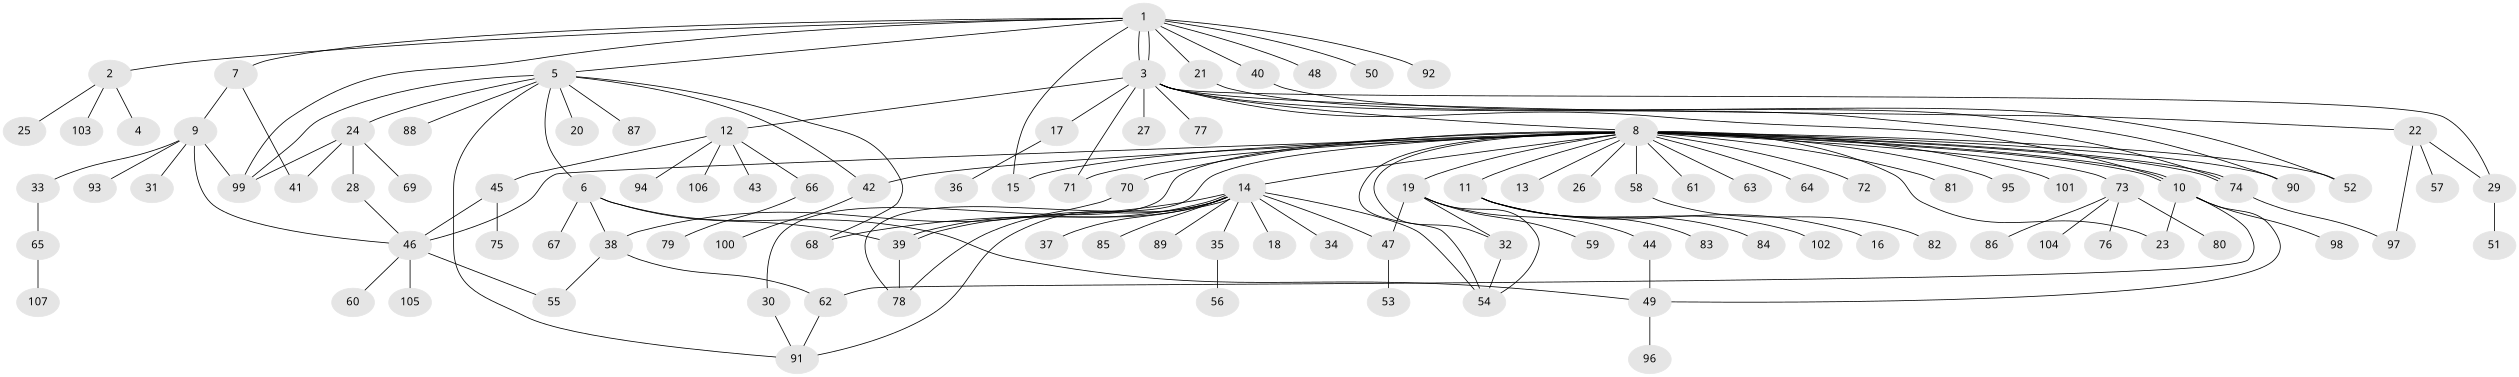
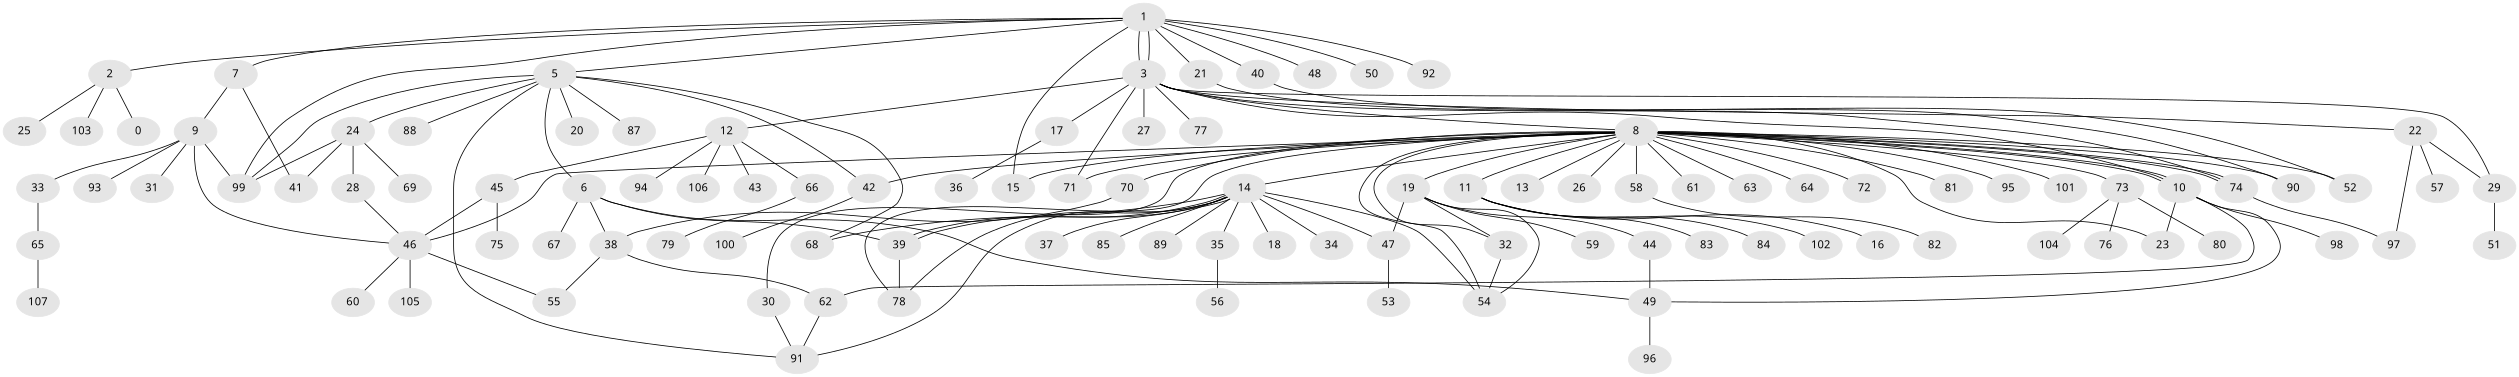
  graph {
    fontname="Noto Sans"
    node [color=gray90 fontname="Noto Sans" style=filled]
    edge [fontname="Noto Sans"]
    1
    2
    3
    5
    7
    15
    21
    40
    48
    50
    92
    99
-   4
+   4 [label=0]
    25
    103
    8
    10
    12
    17
    22
    27
    29
    71
    74
    77
    6
    20
    24
    42
    68
    87
    88
    91
    9
    41
    90
    52
    11
    13
    14
    19
    23
    26
    30
    32
    46
    54
    58
    61
    63
    64
    70
    72
    73
    78
    81
    95
    101
    49
    62
    98
    43
    45
    66
    94
    106
    36
    57
    97
    51
    38
    39
    67
    28
    69
    100
    55
    96
    31
    33
    93
    16
    83
    84
    102
    18
    34
    35
    37
    47
    85
    89
    44
    59
    60
    105
    82
    76
    80
-   86
    104
    65
    75
    79
    56
    53
    107
    1 -- 2
    1 -- 3
    1 -- 3
    1 -- 5
    1 -- 7
    1 -- 15
    1 -- 21
    1 -- 40
    1 -- 48
    1 -- 50
    1 -- 92
    1 -- 99
    2 -- 4
    2 -- 25
    2 -- 103
    3 -- 8
    3 -- 10
    3 -- 12
    3 -- 17
    3 -- 22
    3 -- 27
    3 -- 29
    3 -- 71
    3 -- 74
    3 -- 77
    5 -- 99
    5 -- 6
    5 -- 20
    5 -- 24
    5 -- 42
    5 -- 68
    5 -- 87
    5 -- 88
    5 -- 91
    7 -- 9
    7 -- 41
    21 -- 90
    40 -- 52
    8 -- 15
    8 -- 10
    8 -- 10
    8 -- 71
    8 -- 74
    8 -- 74
    8 -- 42
    8 -- 90
    8 -- 52
    8 -- 11
    8 -- 13
    8 -- 14
    8 -- 19
    8 -- 23
    8 -- 26
    8 -- 30
    8 -- 32
    8 -- 46
    8 -- 54
    8 -- 58
    8 -- 61
    8 -- 63
    8 -- 64
    8 -- 70
    8 -- 72
    8 -- 73
    8 -- 78
    8 -- 81
    8 -- 95
    8 -- 101
    10 -- 23
    10 -- 49
    10 -- 62
    10 -- 98
    12 -- 43
    12 -- 45
    12 -- 66
    12 -- 94
    12 -- 106
    17 -- 36
    22 -- 29
    22 -- 57
    22 -- 97
    29 -- 51
    74 -- 97
    6 -- 49
    6 -- 38
    6 -- 39
    6 -- 67
    24 -- 99
    24 -- 41
    24 -- 28
    24 -- 69
    42 -- 100
    9 -- 99
    9 -- 46
    9 -- 31
    9 -- 33
    9 -- 93
    11 -- 16
    11 -- 83
    11 -- 84
    11 -- 102
    14 -- 68
    14 -- 91
    14 -- 54
    14 -- 78
    14 -- 39
    14 -- 39
    14 -- 18
    14 -- 34
    14 -- 35
    14 -- 37
    14 -- 47
    14 -- 85
    14 -- 89
    19 -- 32
    19 -- 54
    19 -- 47
    19 -- 44
    19 -- 59
    30 -- 91
    32 -- 54
    46 -- 55
    46 -- 60
    46 -- 105
    58 -- 82
    70 -- 38
    73 -- 76
    73 -- 80
-   73 -- 86
    73 -- 104
    49 -- 96
    62 -- 91
    45 -- 46
    45 -- 75
    66 -- 79
    38 -- 62
    38 -- 55
    39 -- 78
    28 -- 46
    33 -- 65
    35 -- 56
    47 -- 53
    44 -- 49
    65 -- 107
  }
